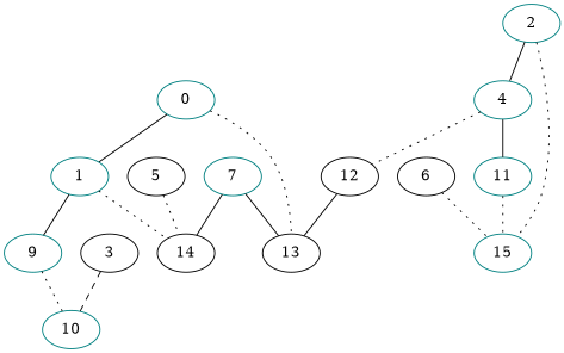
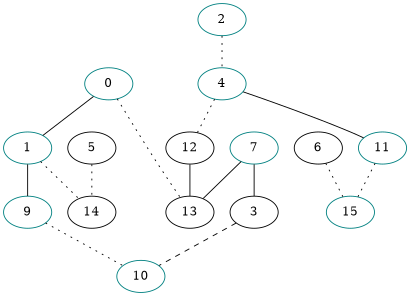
  graph {
    node [color=teal type=corner x=345 y=364]
    edge [angle0=.06 frequency=1 style=dotted type0=line]
    1 [type=intersection x=395]
    0
    13 [color=black type=intersection x=323 y=345]
    9 [x=478 y=369]
    14 [color=black type=intersection x=380 y=325]
    10 [x=491 y=486]
    2 [x=145 y=335]
    4 [type=intersection x=208 y=351]
    15 [type=intersection x=163 y=362]
    11 [x=194 y=363]
    12 [color=black type=intersection x=251 y=344]
    3 [color=black x=62 y=488]
    5 [color=black x=117 y=162]
    6 [color=black x=38 y=376]
    7 [y=323]
    1 -- 9 [style=solid]
    1 -- 14 [angle0=1.20]
    0 -- 1 [angle0=.00 style=solid]
    0 -- 13 [angle0=.71]
    9 -- 10 [angle0=1.46]
-   2 -- 4 [angle0=.25 style=solid]
-   2 -- 15 [angle0=.98]
+   2 -- 4 [angle0=.25]
    4 -- 11 [angle0=-.71 style=solid]
    4 -- 12 [angle0=-.16]
    11 -- 15 [angle0=.03]
    12 -- 13 [angle0=.01 style=solid]
    3 -- 10 [angle0=-.00 style=dashed]
    5 -- 14 [angle0=323.01 type0=arc]
    6 -- 15 [angle0=-.11]
    7 -- 13 [angle0=-.79 style=solid]
-   7 -- 14 [style=solid]
+   7 -- 3 [style=solid]
  }
